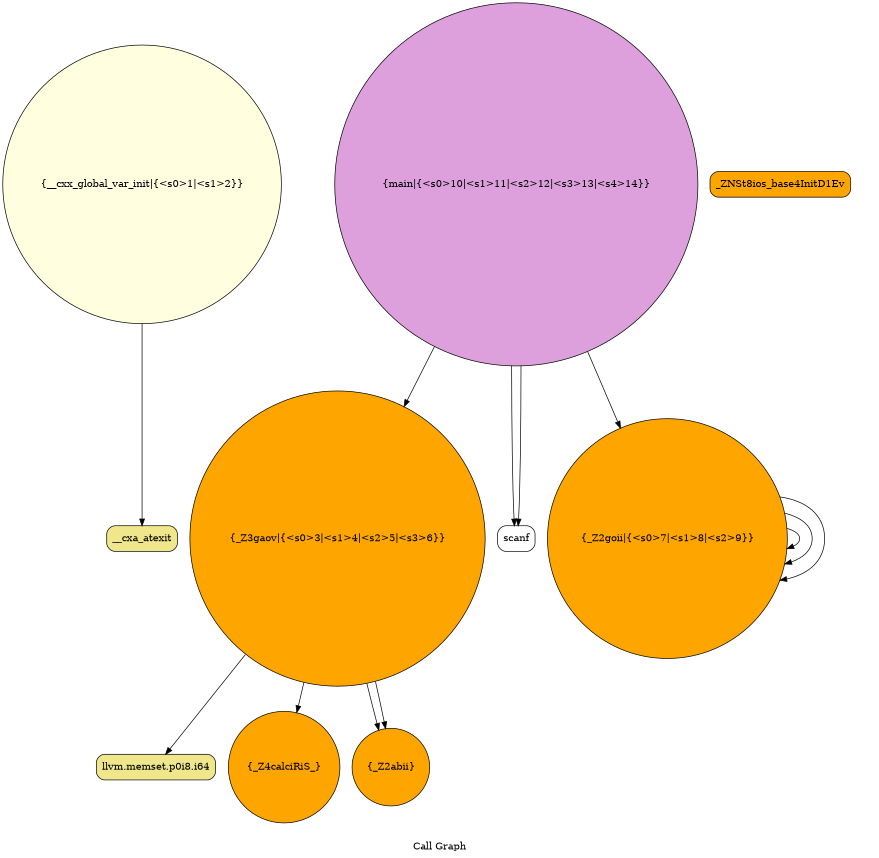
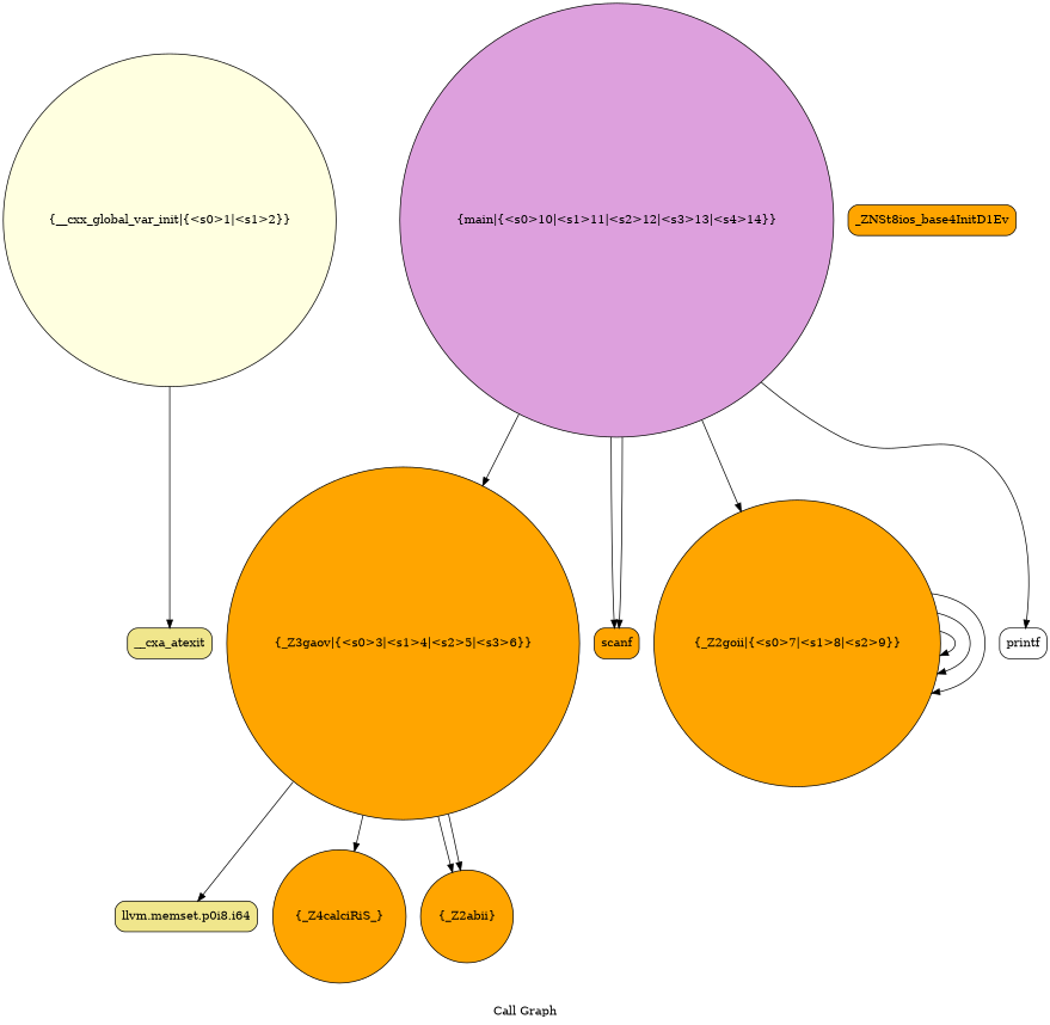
  digraph {
    label="Call Graph"
    node [fillcolor=orange shape=circle style=filled]
    edge [color=black tailport=s1]
    n1 [fillcolor=lightyellow label="{__cxx_global_var_init|{<s0>1|<s1>2}}"]
    n2 [fillcolor=khaki label="{__cxa_atexit}" shape=Mrecord]
    n3 [fillcolor=khaki label="{llvm.memset.p0i8.i64}" shape=Mrecord]
    n4 [label="{_ZNSt8ios_base4InitD1Ev}" shape=Mrecord]
    n5 [fillcolor=plum label="{main|{<s0>10|<s1>11|<s2>12|<s3>13|<s4>14}}"]
    n6 [label="{_Z3gaov|{<s0>3|<s1>4|<s2>5|<s3>6}}"]
-   n7 [fillcolor=white label="{scanf}" shape=Mrecord]
+   n7 [label="{scanf}" shape=Mrecord]
    n8 [label="{_Z2goii|{<s0>7|<s1>8|<s2>9}}"]
+   n9 [fillcolor=white label="{printf}" shape=Mrecord]
    n10 [label="{_Z4calciRiS_}"]
    n11 [label="{_Z2abii}"]
    n1 -> n2
    n5 -> n6 [tailport=s0]
    n5 -> n7
    n5 -> n7 [tailport=s2]
    n5 -> n8 [tailport=s3]
+   n5 -> n9 [tailport=s4]
    n6 -> n3 [tailport=s0]
    n6 -> n10
    n6 -> n11 [tailport=s2]
    n6 -> n11 [tailport=s3]
    n8 -> n8 [tailport=s0]
    n8 -> n8
    n8 -> n8 [tailport=s2]
  }
